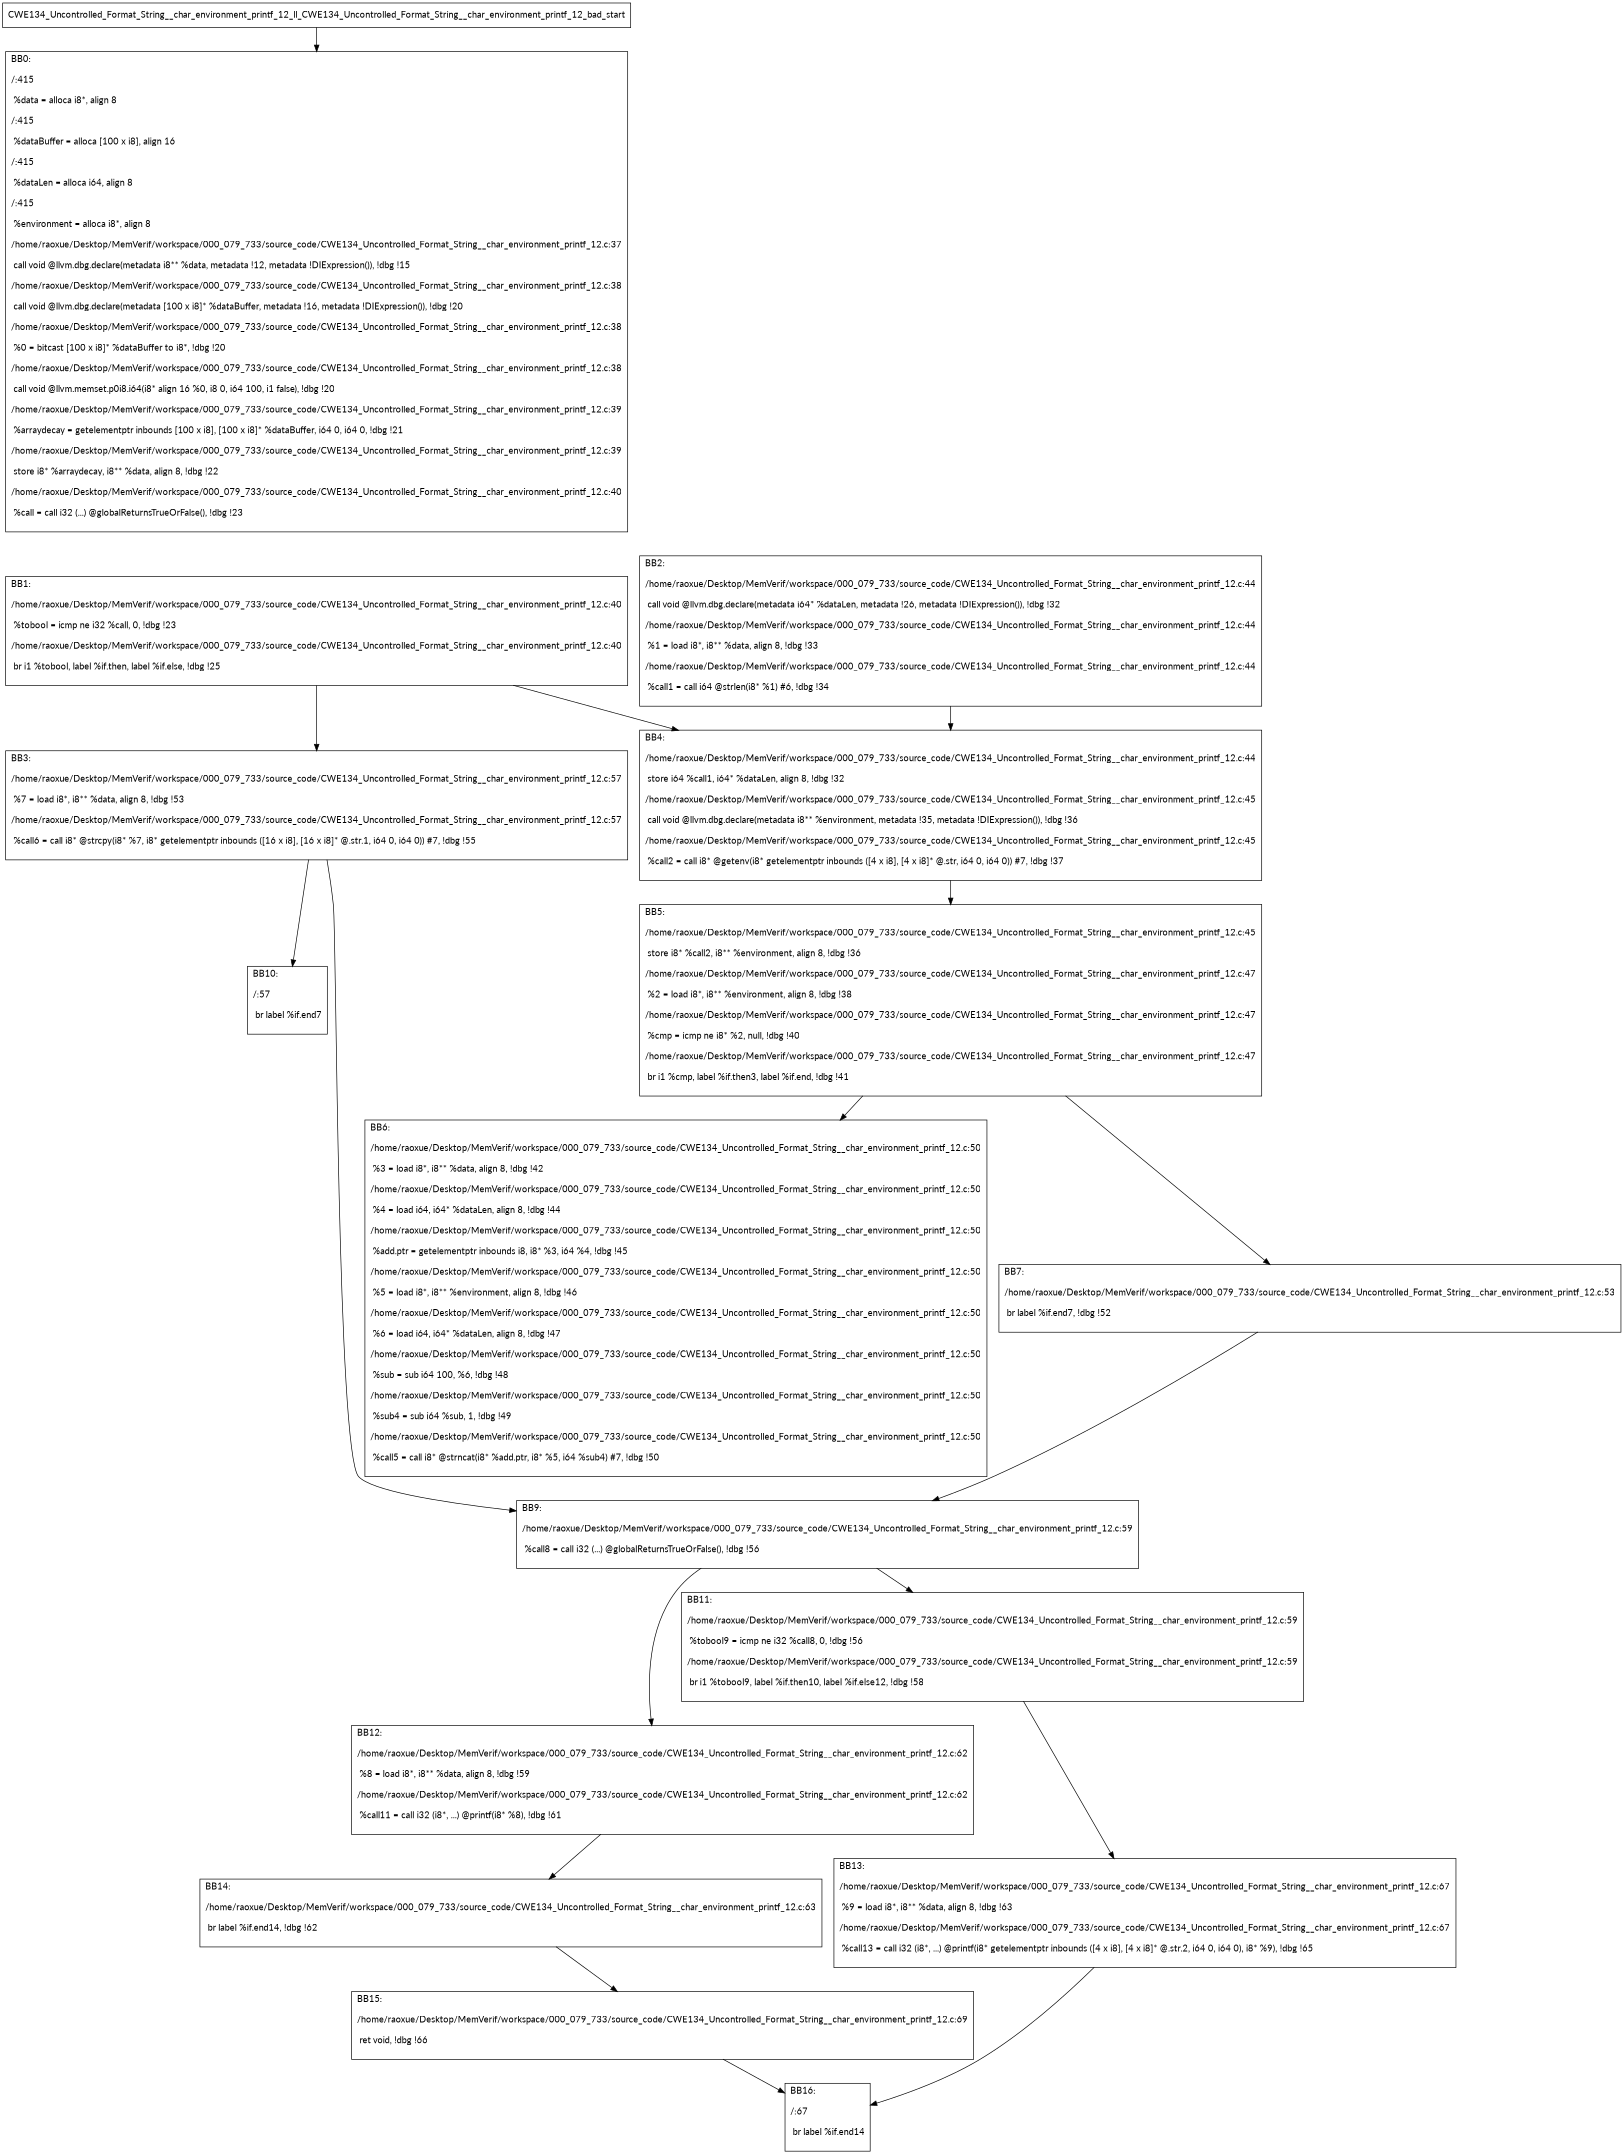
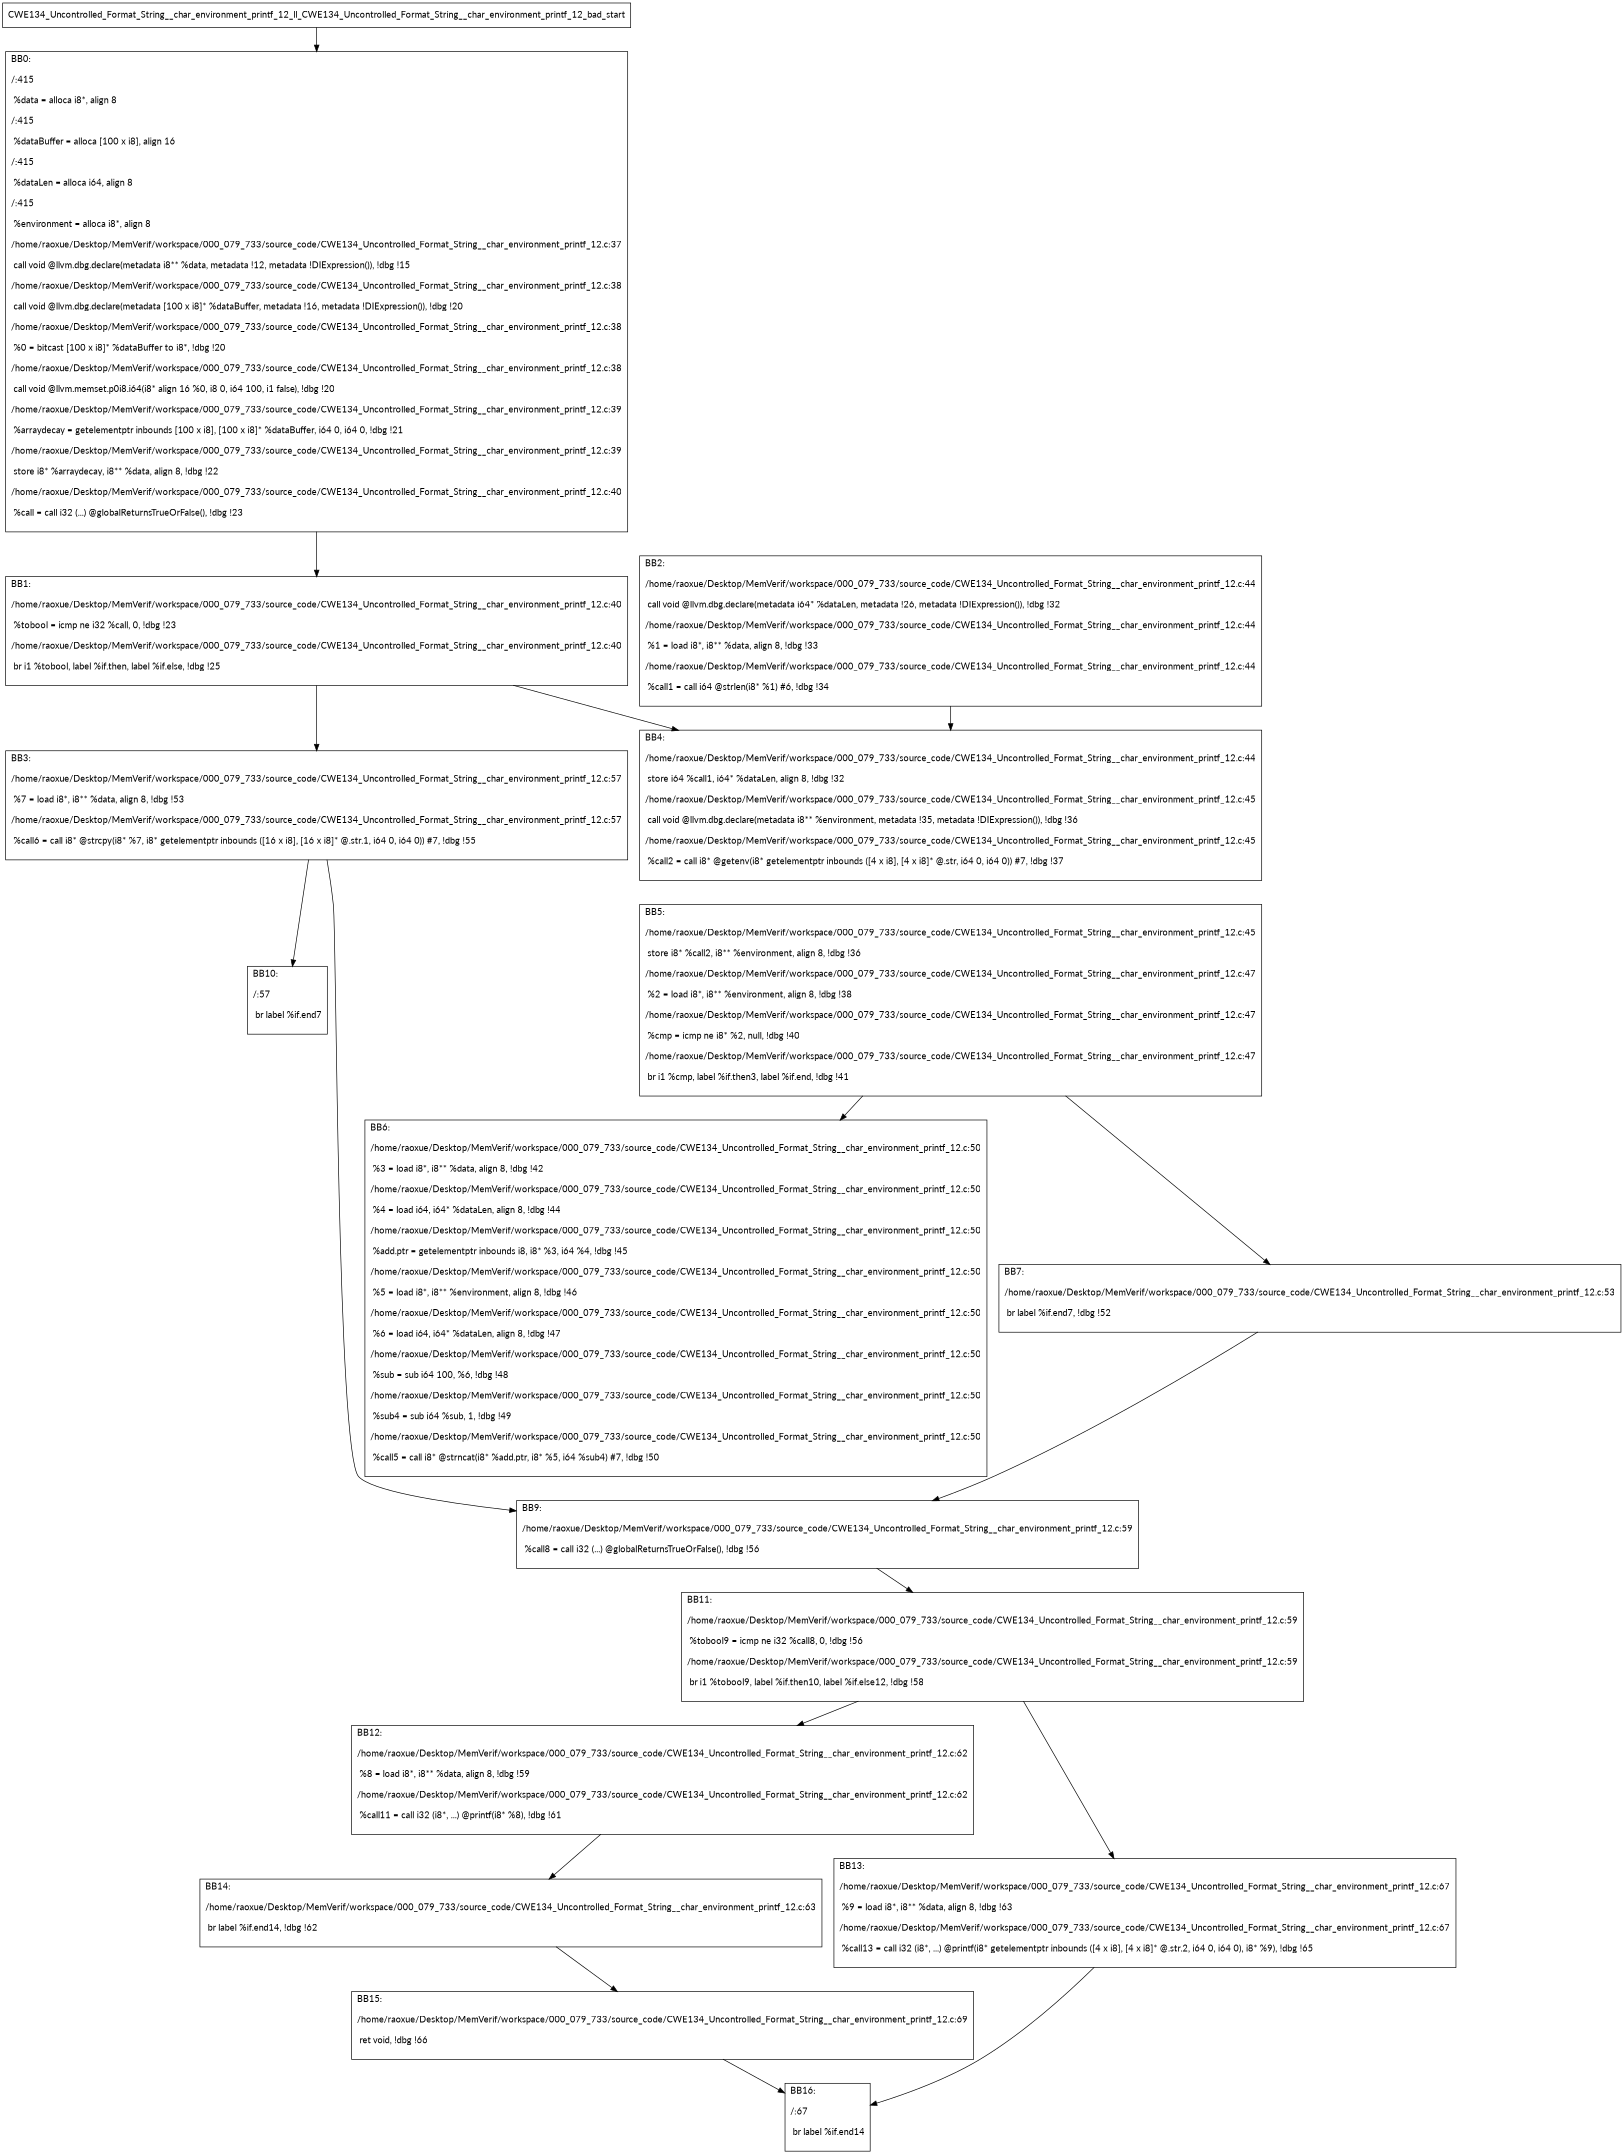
  digraph {
    fontname=Lato
    node [fontname=Lato shape=record]
    edge [fontname=Lato]
    n1 [label="{CWE134_Uncontrolled_Format_String__char_environment_printf_12_ll_CWE134_Uncontrolled_Format_String__char_environment_printf_12_bad_start}"]
    n2 [label="{BB0:\l\l/:415\l\n  %data = alloca i8*, align 8\l\n/:415\l\n  %dataBuffer = alloca [100 x i8], align 16\l\n/:415\l\n  %dataLen = alloca i64, align 8\l\n/:415\l\n  %environment = alloca i8*, align 8\l\n/home/raoxue/Desktop/MemVerif/workspace/000_079_733/source_code/CWE134_Uncontrolled_Format_String__char_environment_printf_12.c:37\l\n  call void @llvm.dbg.declare(metadata i8** %data, metadata !12, metadata !DIExpression()), !dbg !15\l\n/home/raoxue/Desktop/MemVerif/workspace/000_079_733/source_code/CWE134_Uncontrolled_Format_String__char_environment_printf_12.c:38\l\n  call void @llvm.dbg.declare(metadata [100 x i8]* %dataBuffer, metadata !16, metadata !DIExpression()), !dbg !20\l\n/home/raoxue/Desktop/MemVerif/workspace/000_079_733/source_code/CWE134_Uncontrolled_Format_String__char_environment_printf_12.c:38\l\n  %0 = bitcast [100 x i8]* %dataBuffer to i8*, !dbg !20\l\n/home/raoxue/Desktop/MemVerif/workspace/000_079_733/source_code/CWE134_Uncontrolled_Format_String__char_environment_printf_12.c:38\l\n  call void @llvm.memset.p0i8.i64(i8* align 16 %0, i8 0, i64 100, i1 false), !dbg !20\l\n/home/raoxue/Desktop/MemVerif/workspace/000_079_733/source_code/CWE134_Uncontrolled_Format_String__char_environment_printf_12.c:39\l\n  %arraydecay = getelementptr inbounds [100 x i8], [100 x i8]* %dataBuffer, i64 0, i64 0, !dbg !21\l\n/home/raoxue/Desktop/MemVerif/workspace/000_079_733/source_code/CWE134_Uncontrolled_Format_String__char_environment_printf_12.c:39\l\n  store i8* %arraydecay, i8** %data, align 8, !dbg !22\l\n/home/raoxue/Desktop/MemVerif/workspace/000_079_733/source_code/CWE134_Uncontrolled_Format_String__char_environment_printf_12.c:40\l\n  %call = call i32 (...) @globalReturnsTrueOrFalse(), !dbg !23\l\n}"]
    n3 [label="{BB1:\l\l/home/raoxue/Desktop/MemVerif/workspace/000_079_733/source_code/CWE134_Uncontrolled_Format_String__char_environment_printf_12.c:40\l\n  %tobool = icmp ne i32 %call, 0, !dbg !23\l\n/home/raoxue/Desktop/MemVerif/workspace/000_079_733/source_code/CWE134_Uncontrolled_Format_String__char_environment_printf_12.c:40\l\n  br i1 %tobool, label %if.then, label %if.else, !dbg !25\l\n}"]
    n4 [label="{BB3:\l\l/home/raoxue/Desktop/MemVerif/workspace/000_079_733/source_code/CWE134_Uncontrolled_Format_String__char_environment_printf_12.c:57\l\n  %7 = load i8*, i8** %data, align 8, !dbg !53\l\n/home/raoxue/Desktop/MemVerif/workspace/000_079_733/source_code/CWE134_Uncontrolled_Format_String__char_environment_printf_12.c:57\l\n  %call6 = call i8* @strcpy(i8* %7, i8* getelementptr inbounds ([16 x i8], [16 x i8]* @.str.1, i64 0, i64 0)) #7, !dbg !55\l\n}"]
    n5 [label="{BB4:\l\l/home/raoxue/Desktop/MemVerif/workspace/000_079_733/source_code/CWE134_Uncontrolled_Format_String__char_environment_printf_12.c:44\l\n  store i64 %call1, i64* %dataLen, align 8, !dbg !32\l\n/home/raoxue/Desktop/MemVerif/workspace/000_079_733/source_code/CWE134_Uncontrolled_Format_String__char_environment_printf_12.c:45\l\n  call void @llvm.dbg.declare(metadata i8** %environment, metadata !35, metadata !DIExpression()), !dbg !36\l\n/home/raoxue/Desktop/MemVerif/workspace/000_079_733/source_code/CWE134_Uncontrolled_Format_String__char_environment_printf_12.c:45\l\n  %call2 = call i8* @getenv(i8* getelementptr inbounds ([4 x i8], [4 x i8]* @.str, i64 0, i64 0)) #7, !dbg !37\l\n}"]
    n6 [label="{BB2:\l\l/home/raoxue/Desktop/MemVerif/workspace/000_079_733/source_code/CWE134_Uncontrolled_Format_String__char_environment_printf_12.c:44\l\n  call void @llvm.dbg.declare(metadata i64* %dataLen, metadata !26, metadata !DIExpression()), !dbg !32\l\n/home/raoxue/Desktop/MemVerif/workspace/000_079_733/source_code/CWE134_Uncontrolled_Format_String__char_environment_printf_12.c:44\l\n  %1 = load i8*, i8** %data, align 8, !dbg !33\l\n/home/raoxue/Desktop/MemVerif/workspace/000_079_733/source_code/CWE134_Uncontrolled_Format_String__char_environment_printf_12.c:44\l\n  %call1 = call i64 @strlen(i8* %1) #6, !dbg !34\l\n}"]
    n7 [label="{BB10:\l\l/:57\l\n  br label %if.end7\l\n}"]
    n8 [label="{BB9:\l\l/home/raoxue/Desktop/MemVerif/workspace/000_079_733/source_code/CWE134_Uncontrolled_Format_String__char_environment_printf_12.c:59\l\n  %call8 = call i32 (...) @globalReturnsTrueOrFalse(), !dbg !56\l\n}"]
    n9 [label="{BB5:\l\l/home/raoxue/Desktop/MemVerif/workspace/000_079_733/source_code/CWE134_Uncontrolled_Format_String__char_environment_printf_12.c:45\l\n  store i8* %call2, i8** %environment, align 8, !dbg !36\l\n/home/raoxue/Desktop/MemVerif/workspace/000_079_733/source_code/CWE134_Uncontrolled_Format_String__char_environment_printf_12.c:47\l\n  %2 = load i8*, i8** %environment, align 8, !dbg !38\l\n/home/raoxue/Desktop/MemVerif/workspace/000_079_733/source_code/CWE134_Uncontrolled_Format_String__char_environment_printf_12.c:47\l\n  %cmp = icmp ne i8* %2, null, !dbg !40\l\n/home/raoxue/Desktop/MemVerif/workspace/000_079_733/source_code/CWE134_Uncontrolled_Format_String__char_environment_printf_12.c:47\l\n  br i1 %cmp, label %if.then3, label %if.end, !dbg !41\l\n}"]
    n10 [label="{BB6:\l\l/home/raoxue/Desktop/MemVerif/workspace/000_079_733/source_code/CWE134_Uncontrolled_Format_String__char_environment_printf_12.c:50\l\n  %3 = load i8*, i8** %data, align 8, !dbg !42\l\n/home/raoxue/Desktop/MemVerif/workspace/000_079_733/source_code/CWE134_Uncontrolled_Format_String__char_environment_printf_12.c:50\l\n  %4 = load i64, i64* %dataLen, align 8, !dbg !44\l\n/home/raoxue/Desktop/MemVerif/workspace/000_079_733/source_code/CWE134_Uncontrolled_Format_String__char_environment_printf_12.c:50\l\n  %add.ptr = getelementptr inbounds i8, i8* %3, i64 %4, !dbg !45\l\n/home/raoxue/Desktop/MemVerif/workspace/000_079_733/source_code/CWE134_Uncontrolled_Format_String__char_environment_printf_12.c:50\l\n  %5 = load i8*, i8** %environment, align 8, !dbg !46\l\n/home/raoxue/Desktop/MemVerif/workspace/000_079_733/source_code/CWE134_Uncontrolled_Format_String__char_environment_printf_12.c:50\l\n  %6 = load i64, i64* %dataLen, align 8, !dbg !47\l\n/home/raoxue/Desktop/MemVerif/workspace/000_079_733/source_code/CWE134_Uncontrolled_Format_String__char_environment_printf_12.c:50\l\n  %sub = sub i64 100, %6, !dbg !48\l\n/home/raoxue/Desktop/MemVerif/workspace/000_079_733/source_code/CWE134_Uncontrolled_Format_String__char_environment_printf_12.c:50\l\n  %sub4 = sub i64 %sub, 1, !dbg !49\l\n/home/raoxue/Desktop/MemVerif/workspace/000_079_733/source_code/CWE134_Uncontrolled_Format_String__char_environment_printf_12.c:50\l\n  %call5 = call i8* @strncat(i8* %add.ptr, i8* %5, i64 %sub4) #7, !dbg !50\l\n}"]
    n11 [label="{BB7:\l\l/home/raoxue/Desktop/MemVerif/workspace/000_079_733/source_code/CWE134_Uncontrolled_Format_String__char_environment_printf_12.c:53\l\n  br label %if.end7, !dbg !52\l\n}"]
    n12 [label="{BB11:\l\l/home/raoxue/Desktop/MemVerif/workspace/000_079_733/source_code/CWE134_Uncontrolled_Format_String__char_environment_printf_12.c:59\l\n  %tobool9 = icmp ne i32 %call8, 0, !dbg !56\l\n/home/raoxue/Desktop/MemVerif/workspace/000_079_733/source_code/CWE134_Uncontrolled_Format_String__char_environment_printf_12.c:59\l\n  br i1 %tobool9, label %if.then10, label %if.else12, !dbg !58\l\n}"]
    n13 [label="{BB12:\l\l/home/raoxue/Desktop/MemVerif/workspace/000_079_733/source_code/CWE134_Uncontrolled_Format_String__char_environment_printf_12.c:62\l\n  %8 = load i8*, i8** %data, align 8, !dbg !59\l\n/home/raoxue/Desktop/MemVerif/workspace/000_079_733/source_code/CWE134_Uncontrolled_Format_String__char_environment_printf_12.c:62\l\n  %call11 = call i32 (i8*, ...) @printf(i8* %8), !dbg !61\l\n}"]
    n14 [label="{BB13:\l\l/home/raoxue/Desktop/MemVerif/workspace/000_079_733/source_code/CWE134_Uncontrolled_Format_String__char_environment_printf_12.c:67\l\n  %9 = load i8*, i8** %data, align 8, !dbg !63\l\n/home/raoxue/Desktop/MemVerif/workspace/000_079_733/source_code/CWE134_Uncontrolled_Format_String__char_environment_printf_12.c:67\l\n  %call13 = call i32 (i8*, ...) @printf(i8* getelementptr inbounds ([4 x i8], [4 x i8]* @.str.2, i64 0, i64 0), i8* %9), !dbg !65\l\n}"]
    n15 [label="{BB14:\l\l/home/raoxue/Desktop/MemVerif/workspace/000_079_733/source_code/CWE134_Uncontrolled_Format_String__char_environment_printf_12.c:63\l\n  br label %if.end14, !dbg !62\l\n}"]
    n16 [label="{BB16:\l\l/:67\l\n  br label %if.end14\l\n}"]
    n17 [label="{BB15:\l\l/home/raoxue/Desktop/MemVerif/workspace/000_079_733/source_code/CWE134_Uncontrolled_Format_String__char_environment_printf_12.c:69\l\n  ret void, !dbg !66\l\n}"]
    n1 -> n2
+   n2 -> n3
    n3 -> n4
    n3 -> n5
    n4 -> n7
    n4 -> n8
-   n5 -> n9
    n6 -> n5
    n8 -> n12
    n9 -> n10
    n9 -> n11
    n11 -> n8
-   n8 -> n13
+   n12 -> n13
    n12 -> n14
    n13 -> n15
    n14 -> n16
    n15 -> n17
    n17 -> n16
  }
